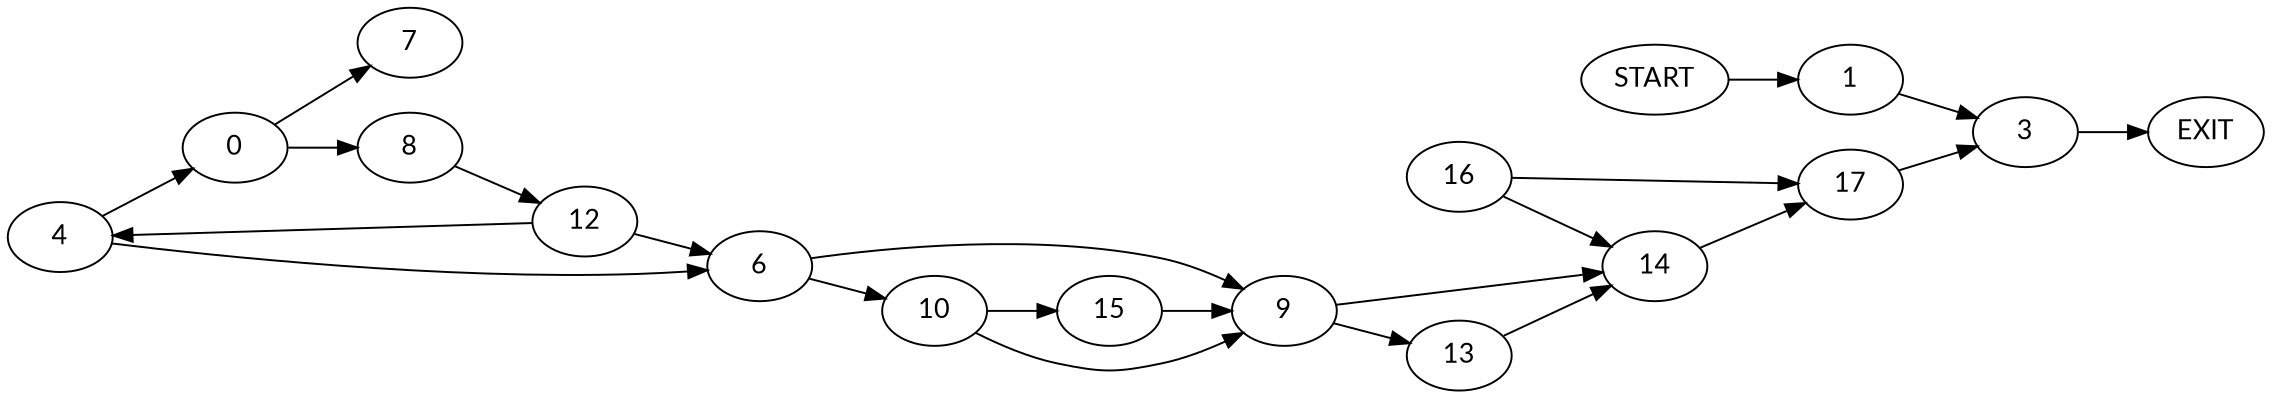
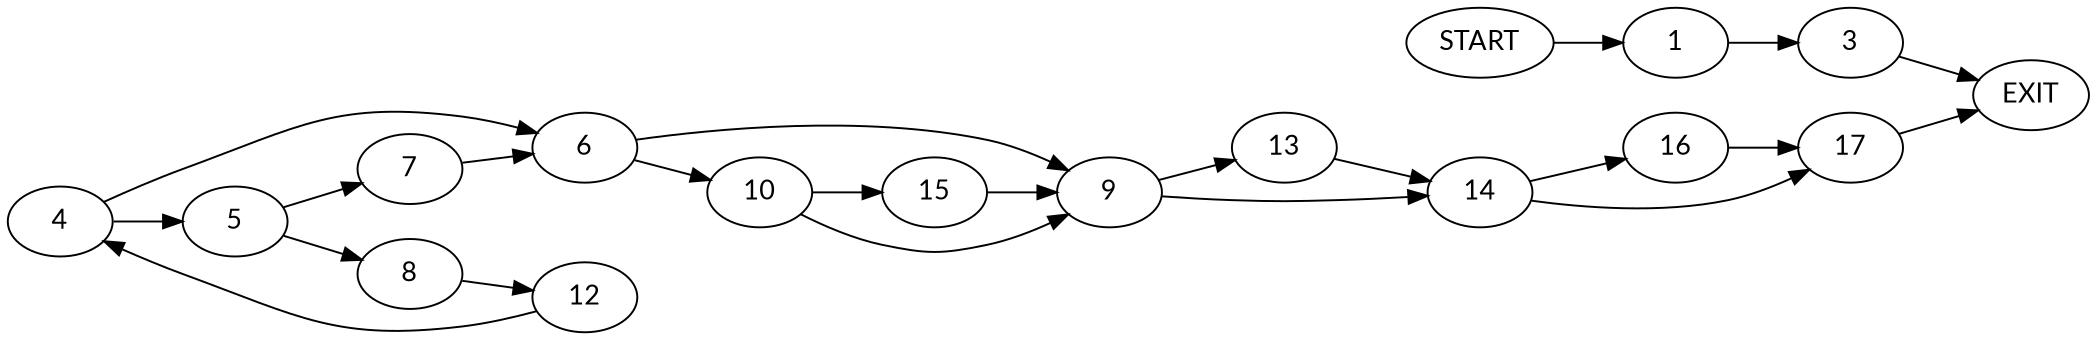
  digraph {
    fontname=Lato
    rankdir=LR
    node [fontname=Lato]
    edge [fontname=Lato]
    n1 [label=START]
    1
    3
    n4 [label=EXIT]
    4
-   5 [label=0]
+   5
    6
    7
    8
    9
    10
    12
    13
    14
    15
    16
    17
    n1 -> 1
    1 -> 3
    3 -> n4
    4 -> 5
    4 -> 6
    5 -> 7
    5 -> 8
    6 -> 9
    6 -> 10
-   12 -> 6
+   7 -> 6
    8 -> 12
    9 -> 13
    9 -> 14
    10 -> 9
    10 -> 15
    12 -> 4
    13 -> 14
-   16 -> 14
+   14 -> 16
    14 -> 17
    15 -> 9
    16 -> 17
-   17 -> 3
+   17 -> n4
  }
